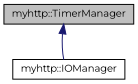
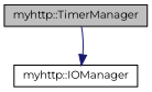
  digraph {
    fontname=Montserrat
    node [color=black fontname=Montserrat fontsize=10 shape=record style=filled]
    n1 [fillcolor=grey75 fontcolor=black height=0.2 label="myhttp::TimerManager" width=0.4]
    n2 [fillcolor=white height=0.2 label="myhttp::IOManager" width=0.4]
-   n1 -> n2 [color=midnightblue dir=back fontname=Montserrat fontsize=10 labelfontname=Helvetica labelfontsize=10 style=solid]
+   n2 -> n1 [color=midnightblue dir=back fontname=Montserrat fontsize=10 labelfontname=Helvetica labelfontsize=10 style=solid]
  }
